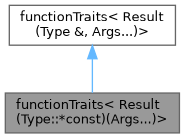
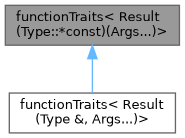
  digraph {
    node [color=gray40 fontname=Helvetica fontsize=10 shape=box style=filled]
    n1 [fillcolor=grey60 fontcolor=black height=0.2 label="functionTraits\< Result\l(Type::*const)(Args...)\>" width=0.4]
    n2 [fillcolor=white height=0.2 label="functionTraits\< Result\l(Type &, Args...)\>" width=0.4]
-   n2 -> n1 [color=steelblue1 dir=back fontname=Helvetica fontsize=10 labelfontname=Helvetica labelfontsize=10 style=solid]
+   n1 -> n2 [color=steelblue1 dir=back fontname=Helvetica fontsize=10 labelfontname=Helvetica labelfontsize=10 style=solid]
  }
